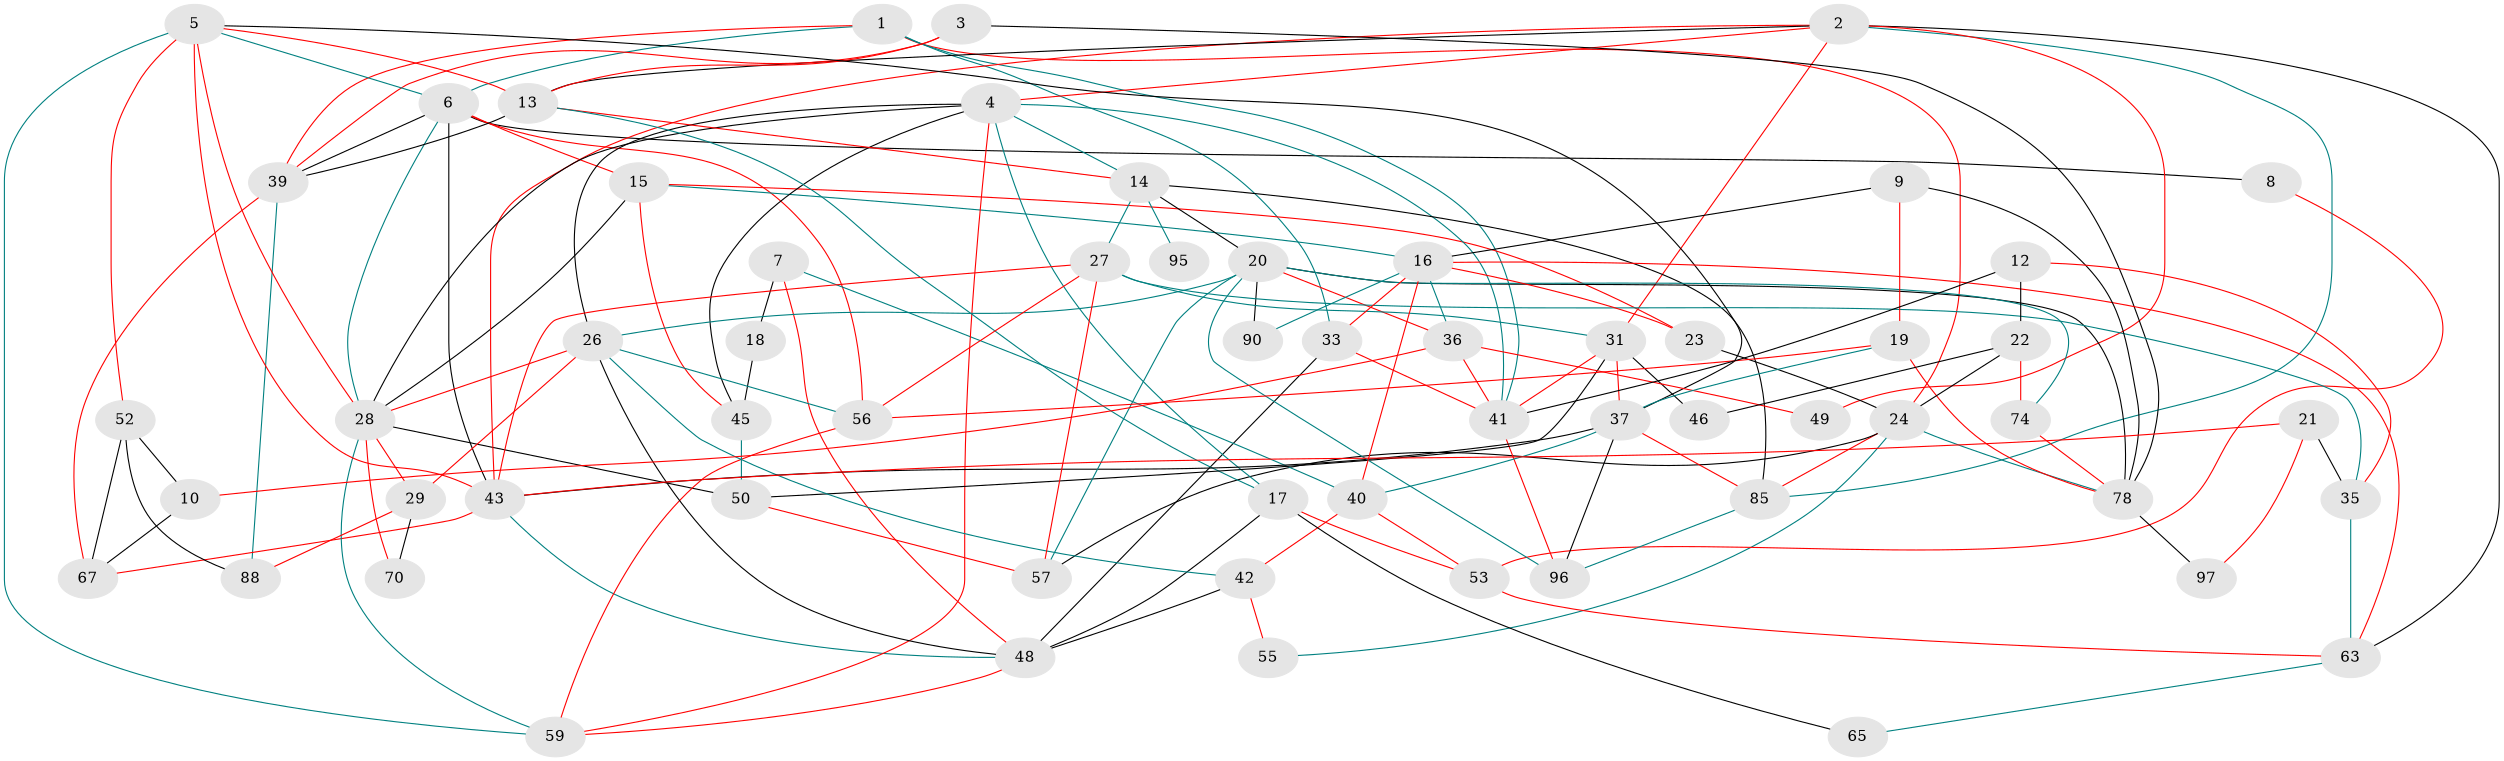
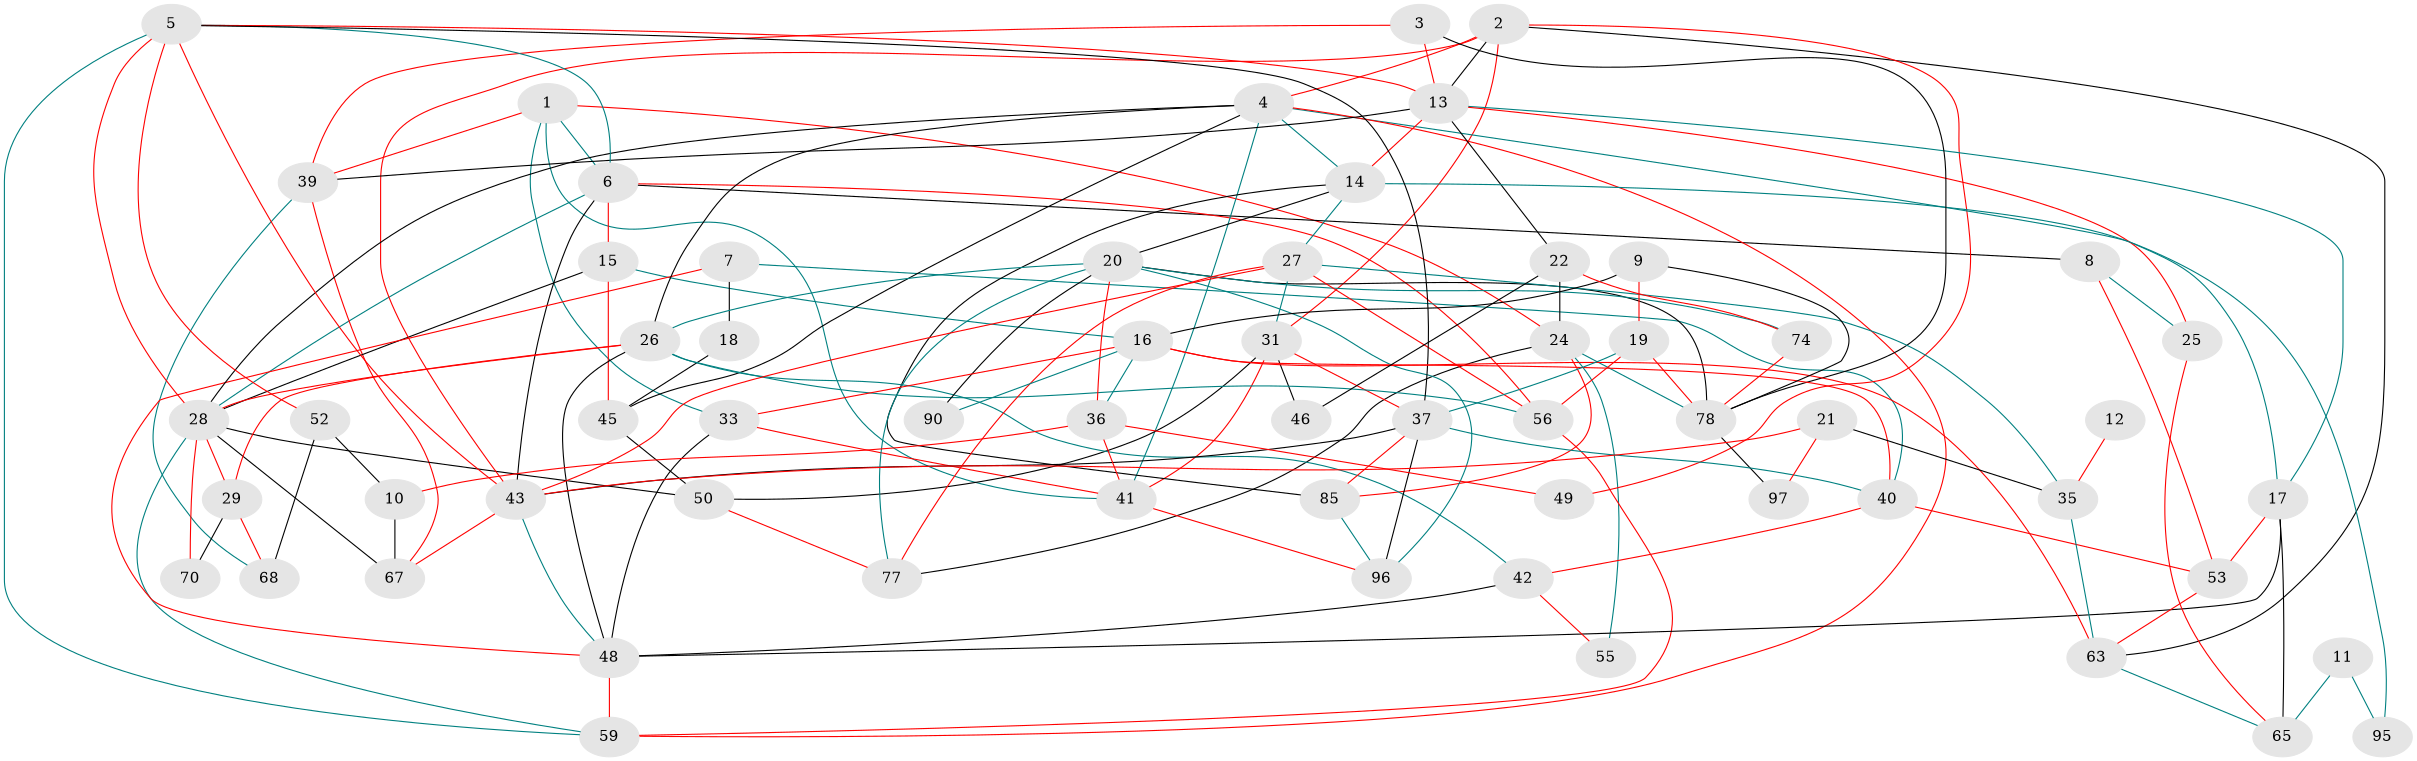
  graph {
    node [color=gray90 style=filled]
    edge [color=red]
    1 [super="+71"]
    6 [super="+100"]
    24 [super="+88"]
    33
    39 [super="+81"]
    41 [super="+92"]
    43 [super="+76"]
    28 [super="+62"]
    8
    15 [super="+47"]
    56 [super="+57"]
    18 [super="+30"]
    7
    40
    48 [super="+87"]
    85
    78 [super="+91"]
-   77 [label=57]
+   77
    55
    67 [super="+93"]
-   68 [super="+69" label=88]
+   68 [super="+69"]
    96
    2 [super="+10"]
    4 [super="+51"]
    13 [super="+75"]
    31 [super="+34"]
    63
    n28 [label=49]
    14 [super="+89"]
    17 [super="+66"]
    26 [super="+36"]
    45 [super="+79"]
    59 [super="+61"]
+   25 [super="+72"]
    37 [super="+94"]
    46
    50
    65 [super="+86"]
    3
    97
    95
    20 [super="+98"]
    27 [super="+73"]
    53 [super="+80"]
    29 [super="+64"]
    42 [super="+49"]
    70
    5 [super="+54"]
    52 [super="+58"]
    n50 [label=10]
    16 [super="+44"]
-   23
    n53 [label=36]
    90
    9
    19 [super="+82"]
+   11
    22 [super="+84"]
    74 [super="+83"]
    12
    35
    21
    1 -- 6 [color=teal]
    1 -- 24
    1 -- 33 [color=teal]
    1 -- 39
    1 -- 41 [color=teal]
-   6 -- 39 [color=black]
    6 -- 43 [color=black weight=2]
    6 -- 28 [color=teal]
    6 -- 8 [color=black]
    6 -- 15
    6 -- 56
    24 -- 85
    24 -- 78 [color=teal]
    24 -- 77 [color=black]
    24 -- 55 [color=teal]
    33 -- 41
    33 -- 48 [color=black]
    39 -- 67
    39 -- 68 [color=teal weight=2]
    41 -- 96
    43 -- 48 [color=teal]
    43 -- 67
    28 -- 59 [color=teal]
    28 -- 50 [color=black]
    28 -- 29
    28 -- 70
+   8 -- 25 [color=teal]
    8 -- 53
    15 -- 28 [color=black]
    15 -- 45
    15 -- 16 [color=teal]
-   15 -- 23
    56 -- 59
    18 -- 45 [color=black]
    7 -- 18 [color=black weight=2]
    7 -- 40 [color=teal]
    7 -- 48
    40 -- 53
    40 -- 42
    48 -- 59
    85 -- 96 [color=teal]
    78 -- 97 [color=black]
    2 -- 43
-   2 -- 85 [color=teal]
    2 -- 4
    2 -- 13 [color=black]
    2 -- 31
    2 -- 63 [color=black]
    2 -- n28
    4 -- 41 [color=teal]
    4 -- 28 [color=black]
    4 -- 14 [color=teal]
    4 -- 17 [color=teal]
    4 -- 26 [color=black]
    4 -- 45 [color=black]
    4 -- 59
    13 -- 39 [color=black]
    13 -- 14
    13 -- 17 [color=teal]
+   13 -- 25
    31 -- 41
    31 -- 37
    31 -- 46 [color=black]
    31 -- 50 [color=black]
    63 -- 65 [color=teal]
    14 -- 85 [color=black]
    14 -- 95 [color=teal]
    14 -- 20 [color=black]
    14 -- 27 [color=teal]
    17 -- 48 [color=black]
    17 -- 65 [color=black]
    17 -- 53
    26 -- 28
    26 -- 56 [color=teal]
    26 -- 48 [color=black]
    26 -- 29
    26 -- 42 [color=teal]
-   45 -- 50 [color=teal]
+   45 -- 50 [color=black]
+   25 -- 65
    37 -- 43 [color=black]
    37 -- 40 [color=teal]
    37 -- 85
    37 -- 96 [color=black]
    50 -- 77
    3 -- 39
    3 -- 78 [color=black]
    3 -- 13
    20 -- 78 [color=black]
    20 -- 77 [color=teal]
    20 -- 96 [color=teal]
    20 -- 26 [color=teal]
    20 -- n53
    20 -- 90 [color=black]
    20 -- 74 [color=teal]
    27 -- 43
    27 -- 56
    27 -- 77
    27 -- 31 [color=teal]
    27 -- 35 [color=teal]
    53 -- 63
    29 -- 68
    29 -- 70 [color=black]
    42 -- 48 [color=black]
    42 -- 55
    5 -- 6 [color=teal]
    5 -- 43
    5 -- 28
    5 -- 13
    5 -- 59 [color=teal]
    5 -- 37 [color=black]
    5 -- 52
-   52 -- 67 [color=black weight=2]
+   28 -- 67 [color=black weight=2]
    52 -- 68 [color=black weight=2]
    52 -- n50 [color=black]
    n50 -- 67 [color=black]
    16 -- 33
    16 -- 40
    16 -- 63
-   16 -- 23
    16 -- n53 [color=teal]
    16 -- 90 [color=teal]
-   23 -- 24 [color=black weight=2]
    n53 -- 41
    n53 -- n28
    n53 -- n50
    9 -- 78 [color=black]
    9 -- 16 [color=black]
    9 -- 19
    19 -- 56
    19 -- 78
    19 -- 37 [color=teal]
+   11 -- 65 [color=teal weight=2]
+   11 -- 95 [color=teal]
    22 -- 24 [color=black]
    22 -- 46 [color=black]
    22 -- 74
    74 -- 78
-   12 -- 41 [color=black]
-   12 -- 22 [color=black]
+   13 -- 22 [color=black]
    12 -- 35
    35 -- 63 [color=teal]
    21 -- 43
    21 -- 97
    21 -- 35 [color=black]
  }
